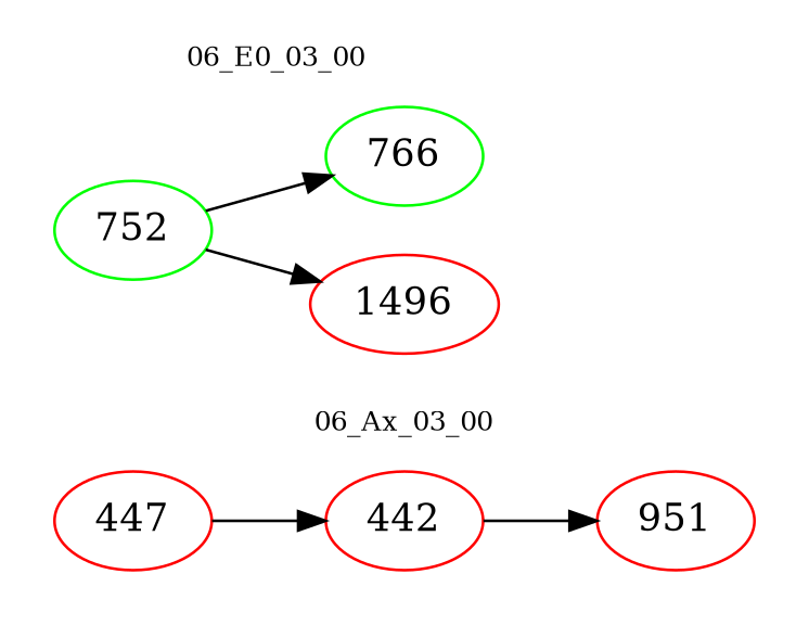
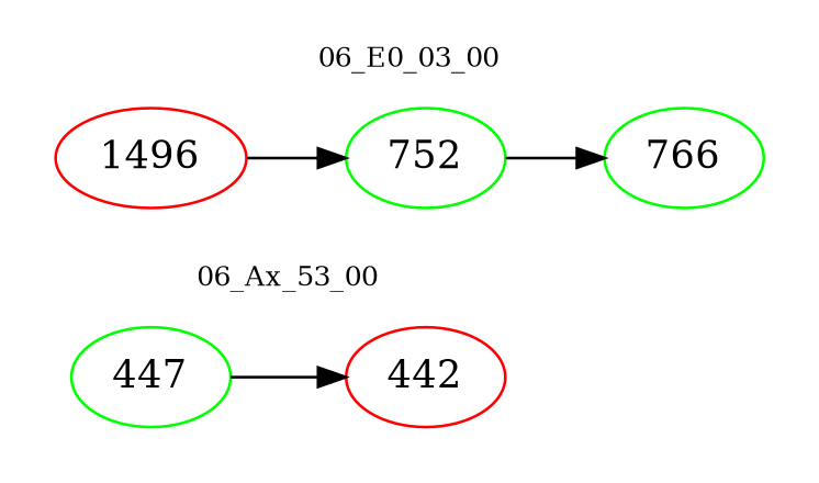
  digraph {
    rankdir=LR
    node [color=red]
    edge [color=black]
    n1 [label=442]
-   n2 [label=447]
-   n3 [label=951]
+   n2 [color=green label=447]
    n4 [color=green label=752]
    n5 [label=1496]
    n6 [color=green label=766]
    subgraph cluster_1 {
      color=white
      fontsize=10
-     label="06_Ax_03_00"
+     label="06_Ax_53_00"
      n1
      n2
-     n3
    }
    subgraph cluster_2 {
      color=white
      fontsize=10
      label="06_E0_03_00"
      n4
      n5
      n6
    }
-   n1 -> n3
    n2 -> n1
-   n4 -> n5
+   n5 -> n4
    n4 -> n6
  }
